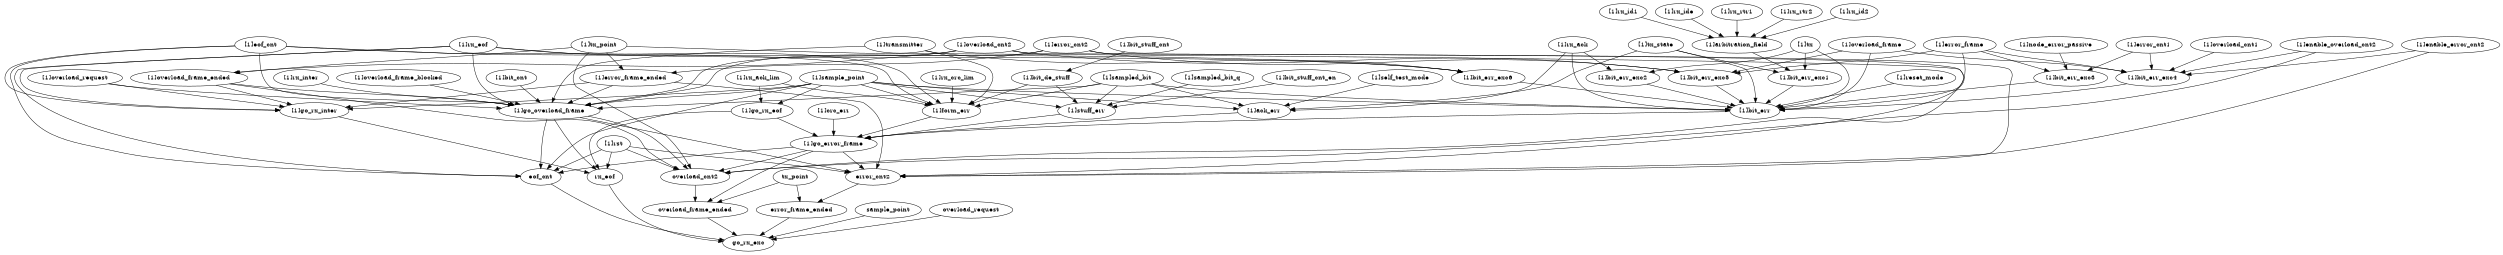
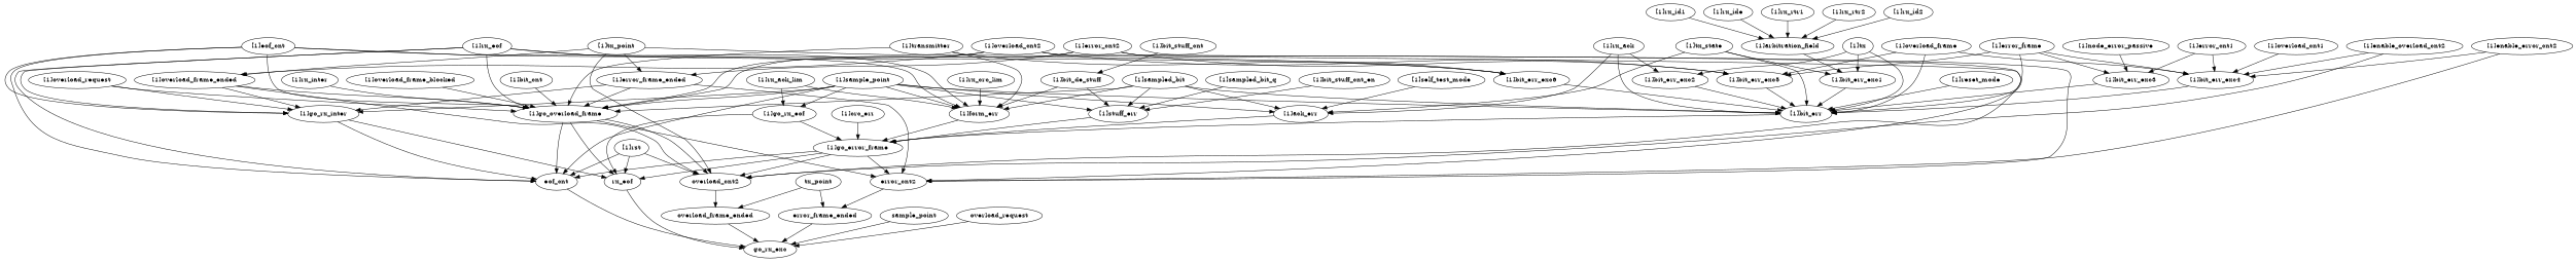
  strict digraph {
    node [complexity=32 importance=0.0233755370375 rank=0.000730485532421]
    rx_eof [complexity=7 importance=0.00432708650026 rank=0.000618155214323]
    n2 [complexity=0 importance=0.00226674549149 label=go_rx_exc rank=0.0]
    "[1]rst" [complexity=8 importance=0.0152631678074 rank=0.00190789597592]
    eof_cnt [complexity=7 importance=0.00456156807034 rank=0.000651652581477]
    error_cnt2 [complexity=10 importance=0.0064786027448 rank=0.00064786027448]
    overload_cnt2 [complexity=10 importance=0.00681606730336 rank=0.000681606730336]
    error_frame_ended [complexity=7 importance=0.00419176871908 rank=0.000598824102726]
    overload_frame_ended [complexity=7 importance=0.00422926983754 rank=0.000604181405363]
    "[1]rx_inter" [complexity=28 importance=0.0159963823362 rank=0.000571299369149]
    "[1]go_overload_frame" [complexity=10 importance=0.0138265933193 rank=0.00138265933193]
    "[1]bit_cnt" [complexity=28 importance=0.0183326573407 rank=0.000654737762169]
    "[1]bit_err_exc5" [importance=0.0240754981492 rank=0.000752359317161]
    "[1]bit_err" [complexity=17 importance=0.0217970734411 rank=0.00128218079065]
    "[1]go_error_frame" [complexity=10 importance=0.0123127731419 rank=0.00123127731419]
    "[1]bit_err_exc6" [importance=0.023829334468 rank=0.000744666702124]
    "[1]bit_err_exc1" [importance=0.0245148782792 rank=0.000766089946225]
    "[1]overload_request" [complexity=28 importance=0.0154050569157 rank=0.000550180604131]
    "[1]go_rx_inter" [complexity=10 importance=0.0113898816322 rank=0.00113898816322]
    "[1]bit_err_exc3" [importance=0.0237002321579 rank=0.000740632254933]
    "[1]overload_cnt1" [complexity=39 importance=0.0264537524852 rank=0.000678301345775]
    "[1]bit_err_exc4" [importance=0.0241470166014 rank=0.000754594268793]
    "[1]overload_cnt2" [complexity=37 importance=0.026662295615 rank=0.000720602584189]
    "[1]overload_frame_ended" [complexity=28 importance=0.0157891176654 rank=0.000563897059478]
    "[1]bit_de_stuff" [complexity=23 importance=0.0163657734584 rank=0.000711555367758]
    "[1]form_err" [complexity=17 importance=0.0147910818285 rank=0.000870063636971]
    "[1]stuff_err" [complexity=17 importance=0.0143006895582 rank=0.000841217032833]
    "[1]rx_id1" [complexity=42 importance=0.0296809965022 rank=0.000706690392909]
    "[1]arbitration_field" [complexity=36 importance=0.0273200724503 rank=0.000758890901397]
    "[1]reset_mode"
    "[1]rx_ack_lim" [complexity=31 importance=0.0168294111384 rank=0.000542884230272]
    "[1]go_rx_eof" [complexity=17 importance=0.0140725319996 rank=0.000827795999976]
    "[1]tx_point" [complexity=31 importance=0.0173675812617 rank=0.00056024455683]
    "[1]error_frame_ended" [complexity=28 importance=0.0157516165469 rank=0.000562557733818]
    "[1]bit_stuff_cnt" [complexity=25 importance=0.021231508717 rank=0.000849260348681]
    "[1]overload_frame" [complexity=37 importance=0.0259275884905 rank=0.000700745634878]
    sample_point [complexity=7 importance=0.00384520908785 rank=0.000549315583979]
    "[1]enable_error_cnt2" [complexity=39 importance=0.0262653017349 rank=0.000673469275254]
    "[1]rx_ack" [complexity=35 importance=0.0262127260228 rank=0.000748935029224]
    "[1]ack_err" [complexity=17 importance=0.0149124916179 rank=0.00087720538929]
    "[1]bit_err_exc2" [importance=0.0242142106954 rank=0.00075669408423]
    "[1]tx" [complexity=36 importance=0.0359413438764 rank=0.000998370663234]
    "[1]sample_point"
    "[1]rx_ide" [complexity=42 importance=0.0300801213768 rank=0.000716193366115]
    "[1]sampled_bit_q" [complexity=23 importance=0.0158791531545 rank=0.00069039796324]
    "[1]rx_eof" [complexity=36 importance=0.0258896754767 rank=0.000719157652131]
    "[1]node_error_passive" [complexity=36 importance=0.0281605650551 rank=0.000782237918198]
    overload_request [complexity=7 importance=0.00384520908785 rank=0.000549315583979]
    "[1]rx_crc_lim" [complexity=31 importance=0.0168337943196 rank=0.000543025623214]
    "[1]error_cnt1" [complexity=39 importance=0.0262044329181 rank=0.000671908536363]
    "[1]bit_stuff_cnt_en" [complexity=23 importance=0.0168163682848 rank=0.000731146447165]
    "[1]rx_rtr1" [complexity=42 importance=0.0299324556583 rank=0.000712677515674]
    "[1]transmitter" [complexity=36 importance=0.0265046988111 rank=0.000736241633643]
    "[1]sampled_bit"
    "[1]self_test_mode" [complexity=23 importance=0.0164909552143 rank=0.000716998052795]
    "[1]crc_err" [complexity=17 importance=0.0151816638222 rank=0.000893039048365]
    "[1]rx_rtr2" [complexity=42 importance=0.0298995994458 rank=0.0007118952249]
    "[1]overload_frame_blocked" [complexity=28 importance=0.0164932110937 rank=0.000589043253345]
    tx_point [complexity=10 importance=0.00580773343391 rank=0.000580773343391]
    "[1]tx_state" [complexity=36 importance=0.0269121280555 rank=0.000747559112654]
    "[1]eof_cnt" [complexity=36 importance=0.0261241570468 rank=0.000725671029078]
    "[1]error_cnt2" [complexity=37 importance=0.0263623321749 rank=0.000712495464186]
    "[1]enable_overload_cnt2" [complexity=39 importance=0.0271422703361 rank=0.000695955649644]
    "[1]error_frame" [complexity=37 importance=0.0260350329752 rank=0.000703649539872]
    "[1]rx_id2" [complexity=42 importance=0.0297862360293 rank=0.000709196095935]
    rx_eof -> n2
    "[1]rst" -> rx_eof
    "[1]rst" -> eof_cnt
-   "[1]rst" -> error_cnt2
    "[1]rst" -> overload_cnt2
    eof_cnt -> n2
    error_cnt2 -> error_frame_ended
    overload_cnt2 -> overload_frame_ended
    error_frame_ended -> n2
    overload_frame_ended -> n2
    "[1]rx_inter" -> "[1]go_overload_frame"
    "[1]go_overload_frame" -> rx_eof
    "[1]go_overload_frame" -> eof_cnt
    "[1]go_overload_frame" -> error_cnt2
    "[1]go_overload_frame" -> overload_cnt2
    "[1]bit_cnt" -> "[1]go_overload_frame"
    "[1]bit_err_exc5" -> "[1]bit_err"
    "[1]bit_err" -> "[1]go_error_frame"
-   "[1]go_error_frame" -> overload_frame_ended
+   "[1]go_error_frame" -> rx_eof
    "[1]go_error_frame" -> eof_cnt
    "[1]go_error_frame" -> error_cnt2
    "[1]go_error_frame" -> overload_cnt2
    "[1]bit_err_exc6" -> "[1]bit_err"
    "[1]bit_err_exc1" -> "[1]bit_err"
    "[1]overload_request" -> "[1]go_overload_frame"
    "[1]overload_request" -> "[1]go_rx_inter"
    "[1]go_rx_inter" -> rx_eof
+   "[1]go_rx_inter" -> eof_cnt
    "[1]bit_err_exc3" -> "[1]bit_err"
    "[1]overload_cnt1" -> "[1]bit_err_exc4"
    "[1]bit_err_exc4" -> "[1]bit_err"
    "[1]overload_cnt2" -> overload_cnt2
    "[1]overload_cnt2" -> "[1]go_overload_frame"
    "[1]overload_cnt2" -> "[1]bit_err_exc5"
    "[1]overload_cnt2" -> "[1]overload_frame_ended"
    "[1]overload_frame_ended" -> overload_cnt2
    "[1]overload_frame_ended" -> "[1]go_overload_frame"
    "[1]overload_frame_ended" -> "[1]go_rx_inter"
    "[1]bit_de_stuff" -> "[1]form_err"
    "[1]bit_de_stuff" -> "[1]stuff_err"
    "[1]form_err" -> "[1]go_error_frame"
    "[1]stuff_err" -> "[1]go_error_frame"
    "[1]rx_id1" -> "[1]arbitration_field"
    "[1]arbitration_field" -> "[1]bit_err_exc1"
    "[1]reset_mode" -> "[1]bit_err"
    "[1]rx_ack_lim" -> "[1]form_err"
    "[1]rx_ack_lim" -> "[1]go_rx_eof"
    "[1]go_rx_eof" -> rx_eof
    "[1]go_rx_eof" -> "[1]go_error_frame"
    "[1]tx_point" -> error_cnt2
    "[1]tx_point" -> overload_cnt2
    "[1]tx_point" -> "[1]overload_frame_ended"
    "[1]tx_point" -> "[1]error_frame_ended"
    "[1]error_frame_ended" -> error_cnt2
    "[1]error_frame_ended" -> "[1]go_overload_frame"
    "[1]error_frame_ended" -> "[1]go_rx_inter"
    "[1]bit_stuff_cnt" -> "[1]bit_de_stuff"
    "[1]overload_frame" -> "[1]bit_err_exc5"
    "[1]overload_frame" -> "[1]bit_err"
    "[1]overload_frame" -> "[1]bit_err_exc4"
    sample_point -> n2
    "[1]enable_error_cnt2" -> error_cnt2
    "[1]enable_error_cnt2" -> "[1]bit_err_exc4"
    "[1]rx_ack" -> "[1]bit_err"
    "[1]rx_ack" -> "[1]ack_err"
    "[1]rx_ack" -> "[1]bit_err_exc2"
    "[1]ack_err" -> "[1]go_error_frame"
    "[1]bit_err_exc2" -> "[1]bit_err"
    "[1]tx" -> "[1]bit_err"
    "[1]tx" -> "[1]bit_err_exc1"
    "[1]tx" -> "[1]bit_err_exc2"
    "[1]sample_point" -> eof_cnt
    "[1]sample_point" -> "[1]go_overload_frame"
    "[1]sample_point" -> "[1]bit_err"
    "[1]sample_point" -> "[1]go_rx_inter"
    "[1]sample_point" -> "[1]form_err"
    "[1]sample_point" -> "[1]stuff_err"
    "[1]sample_point" -> "[1]go_rx_eof"
    "[1]sample_point" -> "[1]ack_err"
    "[1]rx_ide" -> "[1]arbitration_field"
    "[1]sampled_bit_q" -> "[1]stuff_err"
    "[1]rx_eof" -> eof_cnt
    "[1]rx_eof" -> "[1]go_overload_frame"
    "[1]rx_eof" -> "[1]bit_err_exc6"
    "[1]rx_eof" -> "[1]go_rx_inter"
    "[1]rx_eof" -> "[1]form_err"
    "[1]node_error_passive" -> "[1]bit_err_exc3"
    overload_request -> n2
    "[1]rx_crc_lim" -> "[1]form_err"
    "[1]error_cnt1" -> "[1]bit_err_exc3"
    "[1]error_cnt1" -> "[1]bit_err_exc4"
    "[1]bit_stuff_cnt_en" -> "[1]stuff_err"
    "[1]rx_rtr1" -> "[1]arbitration_field"
    "[1]transmitter" -> "[1]go_overload_frame"
    "[1]transmitter" -> "[1]bit_err_exc6"
    "[1]transmitter" -> "[1]form_err"
    "[1]sampled_bit" -> "[1]go_overload_frame"
    "[1]sampled_bit" -> "[1]bit_err"
    "[1]sampled_bit" -> "[1]form_err"
    "[1]sampled_bit" -> "[1]stuff_err"
    "[1]sampled_bit" -> "[1]ack_err"
    "[1]self_test_mode" -> "[1]ack_err"
    "[1]crc_err" -> "[1]go_error_frame"
    "[1]rx_rtr2" -> "[1]arbitration_field"
    "[1]overload_frame_blocked" -> "[1]go_overload_frame"
    tx_point -> error_frame_ended
    tx_point -> overload_frame_ended
    "[1]tx_state" -> "[1]bit_err"
    "[1]tx_state" -> "[1]bit_err_exc1"
    "[1]tx_state" -> "[1]ack_err"
    "[1]eof_cnt" -> eof_cnt
    "[1]eof_cnt" -> "[1]go_overload_frame"
    "[1]eof_cnt" -> "[1]bit_err_exc6"
    "[1]eof_cnt" -> "[1]go_rx_inter"
    "[1]eof_cnt" -> "[1]form_err"
    "[1]error_cnt2" -> error_cnt2
    "[1]error_cnt2" -> "[1]go_overload_frame"
    "[1]error_cnt2" -> "[1]bit_err_exc5"
    "[1]error_cnt2" -> "[1]error_frame_ended"
    "[1]enable_overload_cnt2" -> overload_cnt2
    "[1]enable_overload_cnt2" -> "[1]bit_err_exc4"
    "[1]error_frame" -> "[1]bit_err_exc5"
    "[1]error_frame" -> "[1]bit_err"
    "[1]error_frame" -> "[1]bit_err_exc3"
    "[1]error_frame" -> "[1]bit_err_exc4"
    "[1]rx_id2" -> "[1]arbitration_field"
  }
